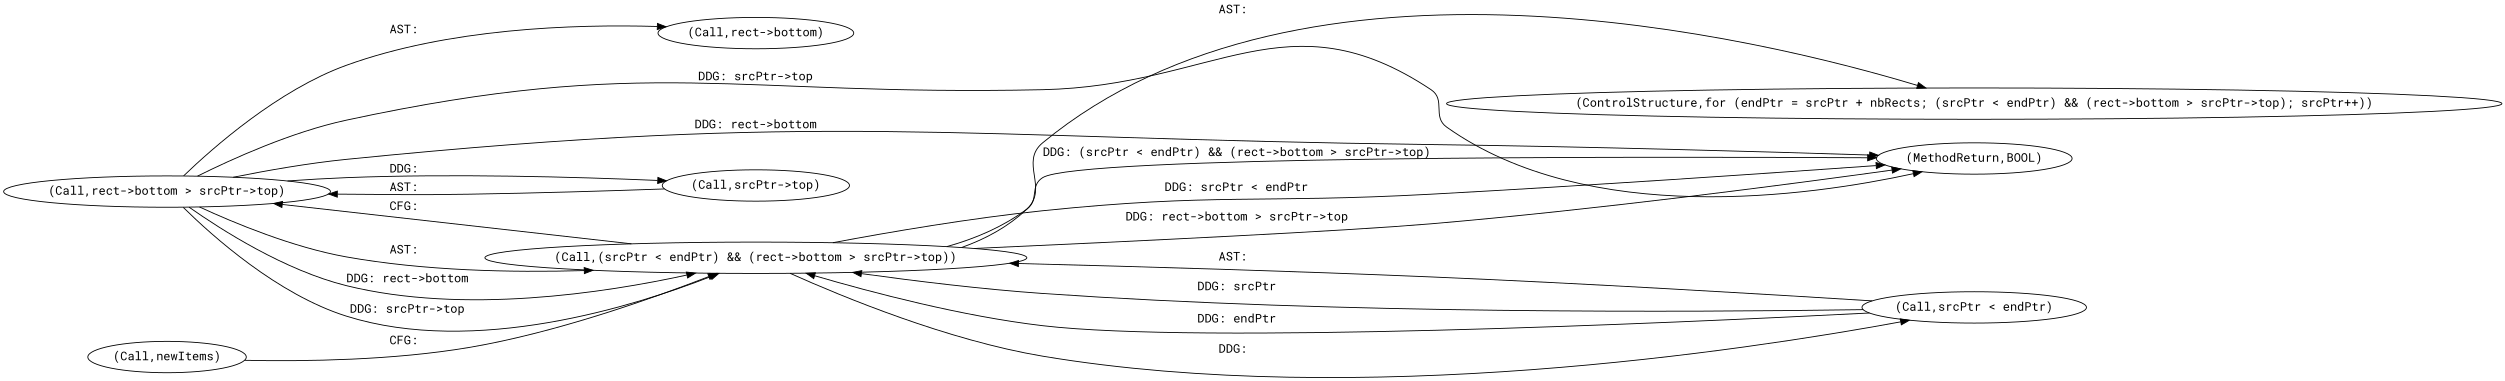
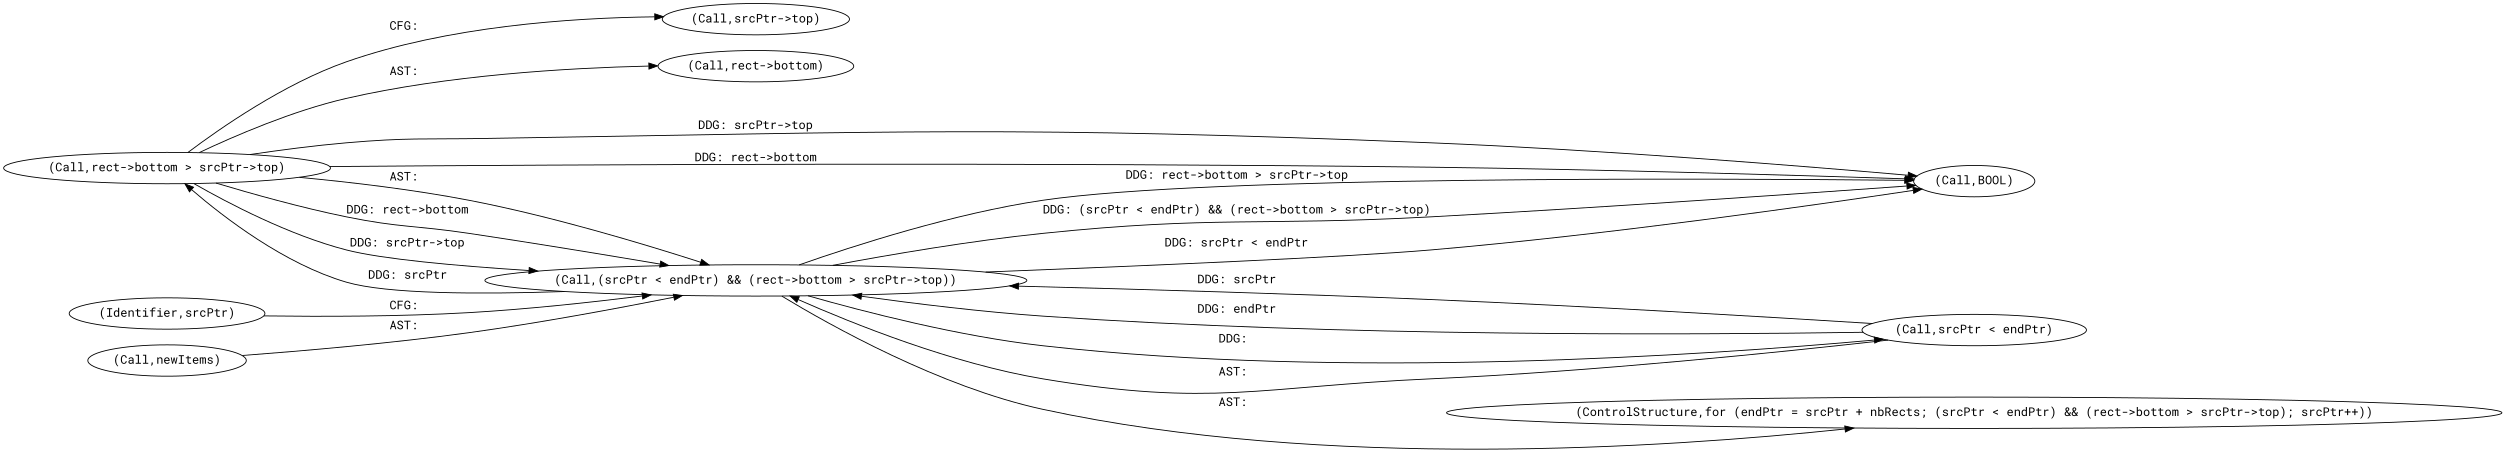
  digraph {
    fontname="Roboto Mono"
    rankdir=LR
    node [fontname="Roboto Mono"]
    edge [fontname="Roboto Mono"]
    n1 [label="(Call,rect->bottom > srcPtr->top)"]
    n2 [label="(Call,(srcPtr < endPtr) && (rect->bottom > srcPtr->top))"]
-   n3 [label="(MethodReturn,BOOL)"]
+   n3 [label="(Call,BOOL)"]
    n4 [label="(Call,srcPtr->top)"]
    n5 [label="(Call,rect->bottom)"]
    n6 [label="(ControlStructure,for (endPtr = srcPtr + nbRects; (srcPtr < endPtr) && (rect->bottom > srcPtr->top); srcPtr++))"]
    n7 [label="(Call,srcPtr < endPtr)"]
+   n8 [label="(Identifier,srcPtr)"]
    n9 [label="(Call,newItems)"]
    n1 -> n2 [label="AST: "]
    n1 -> n2 [label="DDG: rect->bottom"]
    n1 -> n2 [label="DDG: srcPtr->top"]
    n1 -> n3 [label="DDG: srcPtr->top"]
    n1 -> n3 [label="DDG: rect->bottom"]
-   n1 -> n4 [label="DDG: "]
+   n1 -> n4 [label="CFG: "]
    n1 -> n5 [label="AST: "]
-   n2 -> n1 [label="CFG: "]
+   n2 -> n1 [label="DDG: srcPtr"]
    n2 -> n3 [label="DDG: rect->bottom > srcPtr->top"]
    n2 -> n3 [label="DDG: (srcPtr < endPtr) && (rect->bottom > srcPtr->top)"]
    n2 -> n3 [label="DDG: srcPtr < endPtr"]
    n2 -> n6 [label="AST: "]
    n2 -> n7 [label="DDG: "]
-   n4 -> n1 [label="AST: "]
    n7 -> n2 [label="AST: "]
    n7 -> n2 [label="DDG: srcPtr"]
    n7 -> n2 [label="DDG: endPtr"]
-   n9 -> n2 [label="CFG: "]
+   n8 -> n2 [label="CFG: "]
+   n9 -> n2 [label="AST: "]
  }
